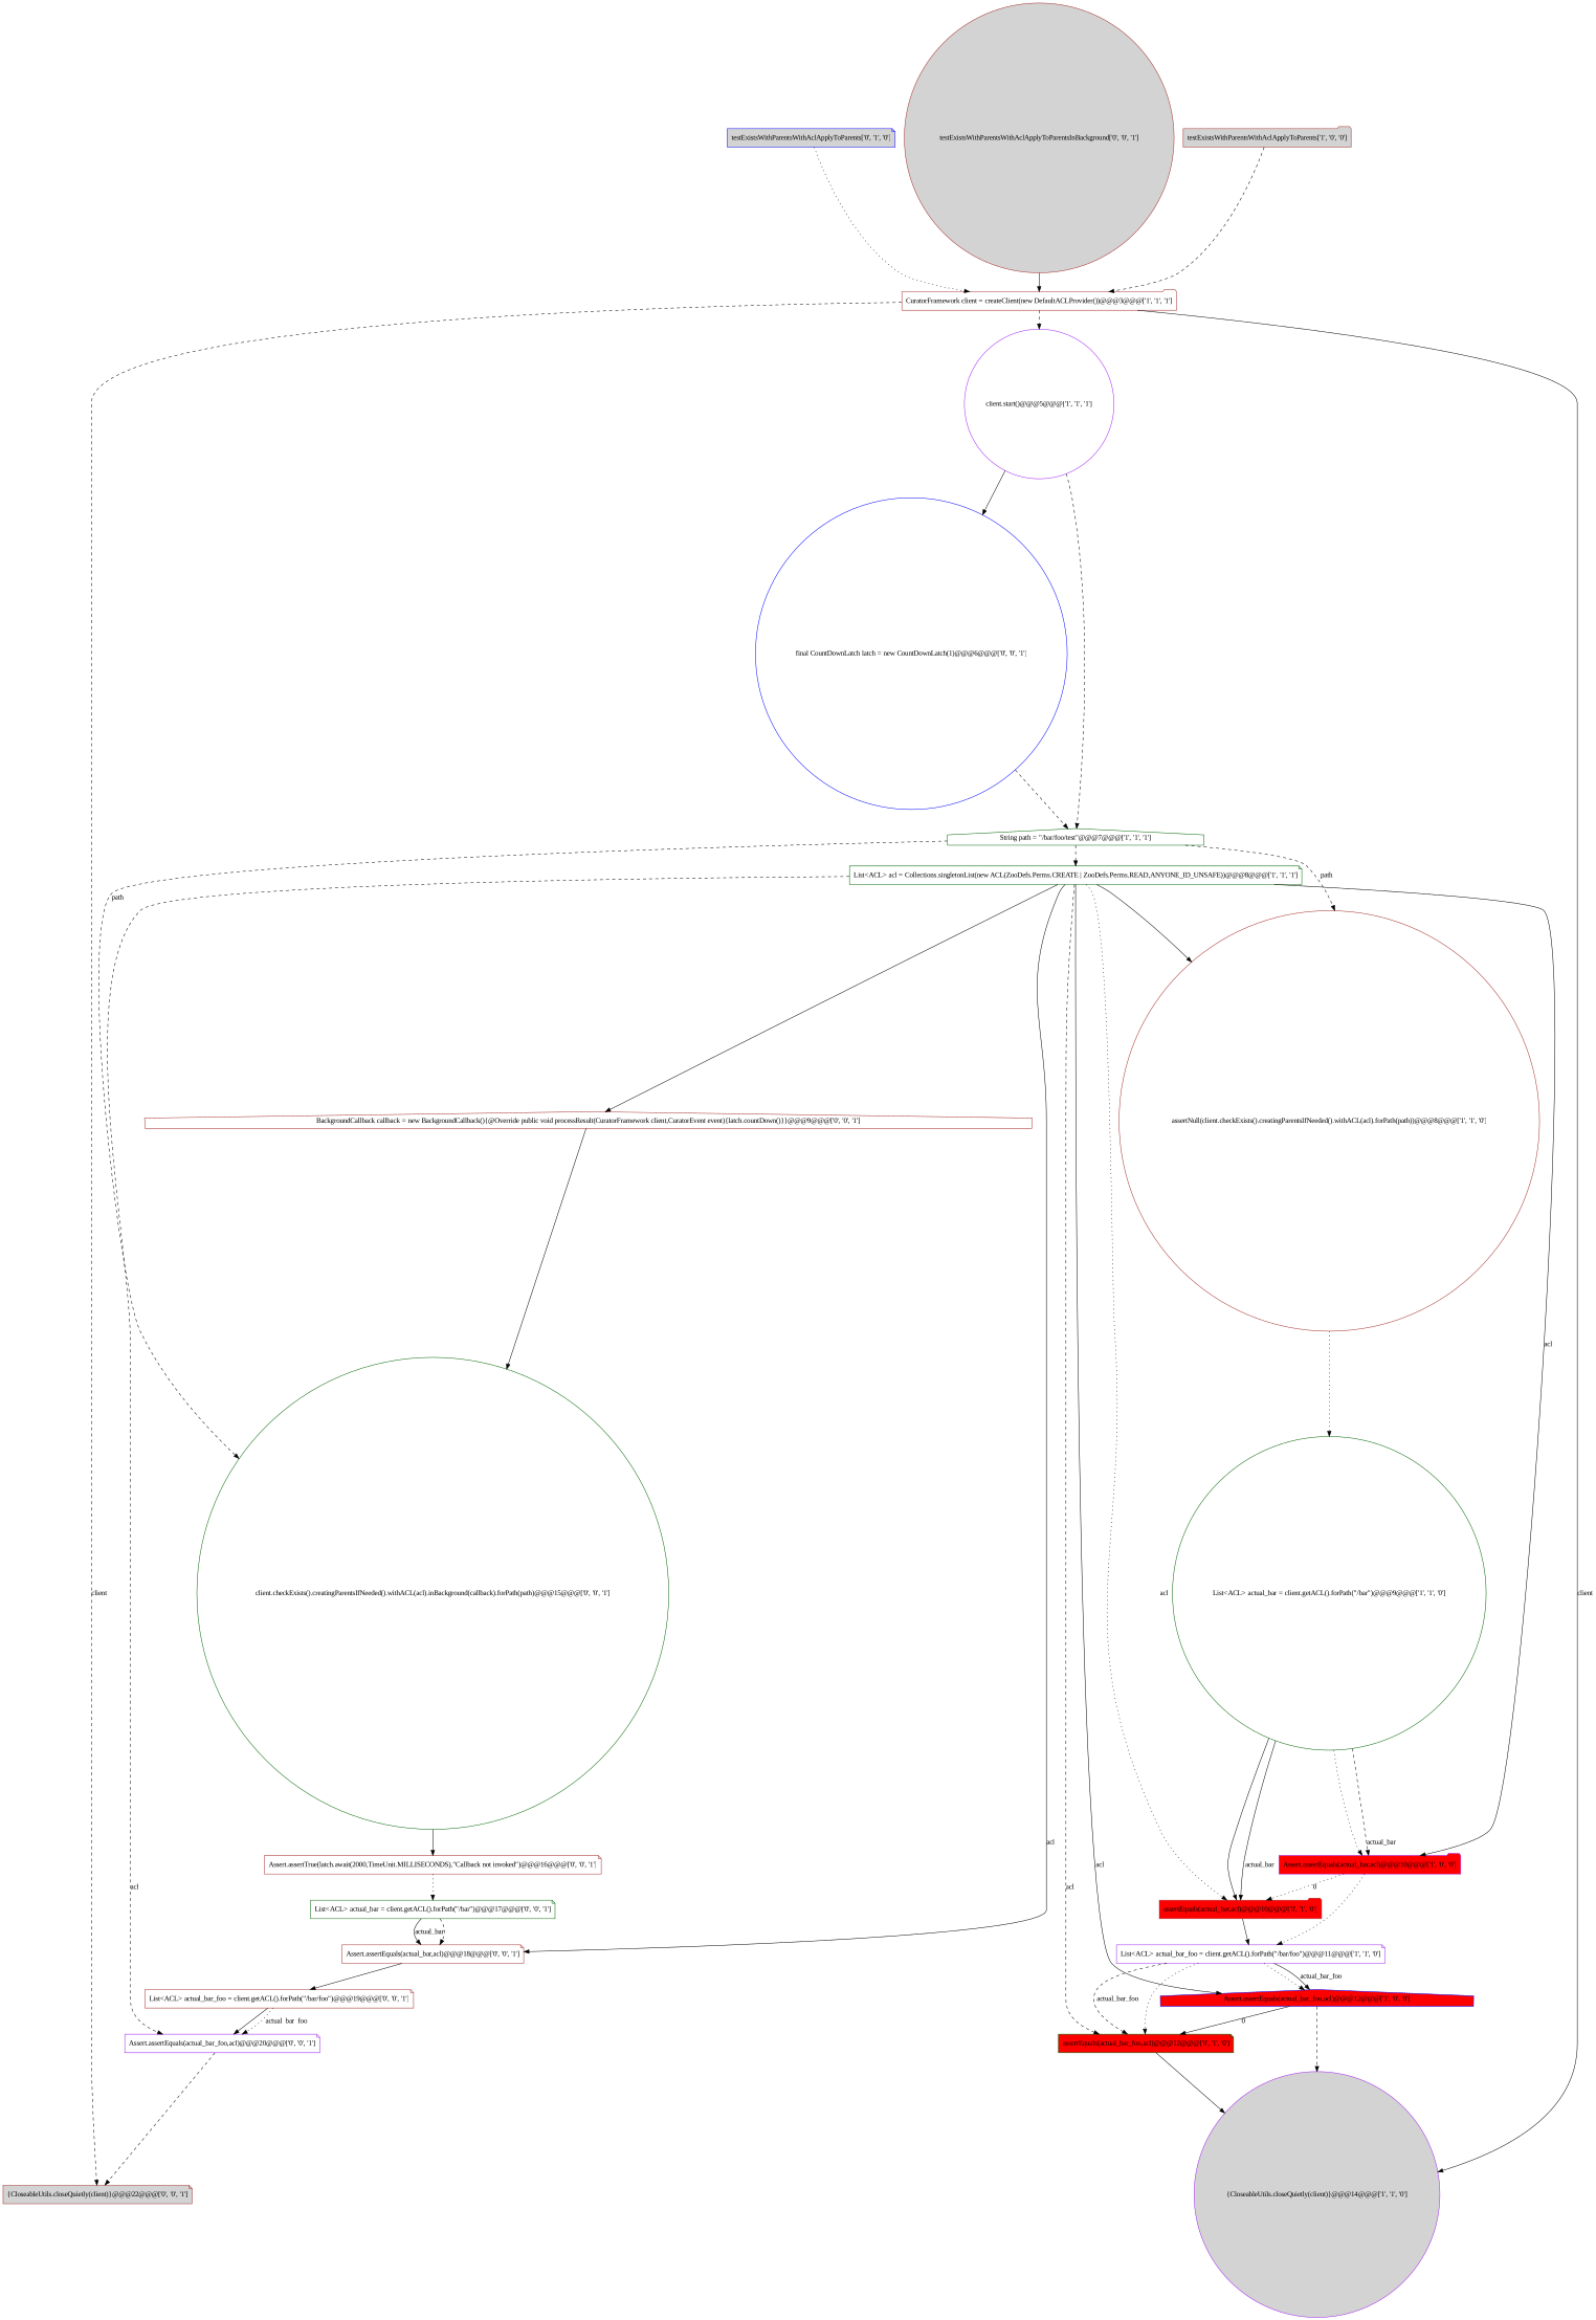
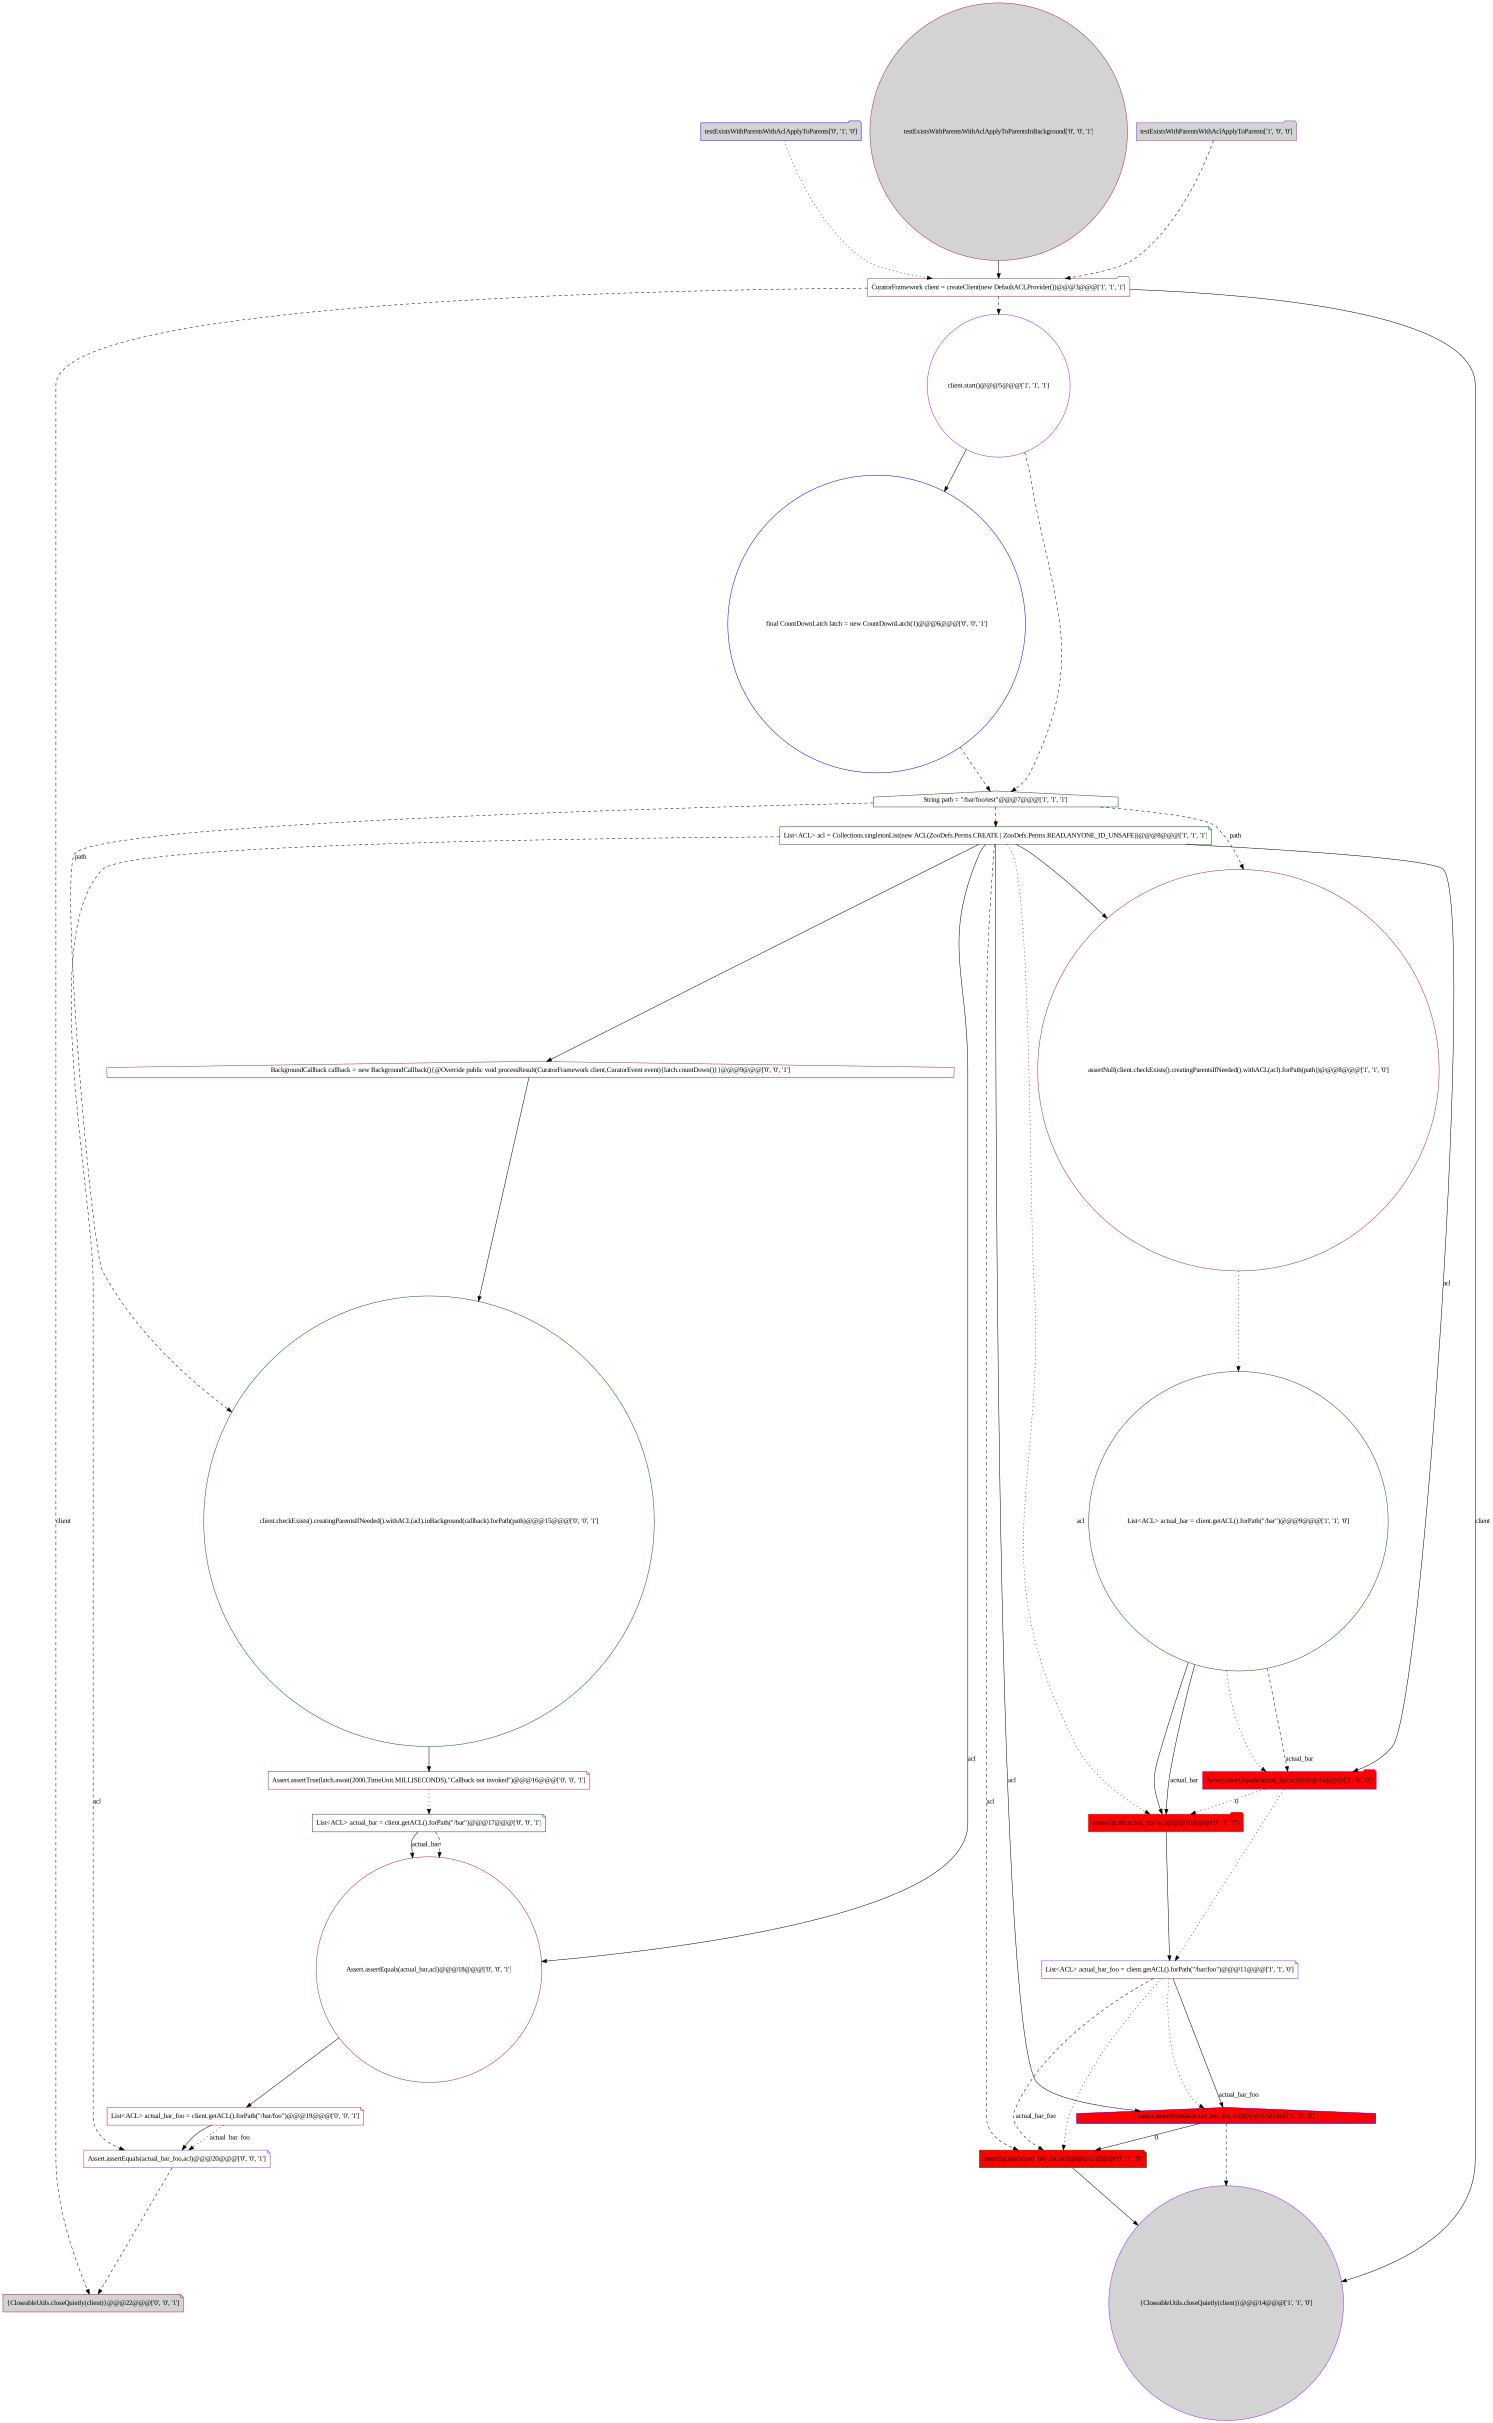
  digraph {
    fontname="Liberation Serif"
    node [color=brown fillcolor=white fontname="Liberation Serif" shape=note style=filled]
    edge [fontname="Liberation Serif" style=solid]
    n1 [color=purple label="Assert.assertEquals(actual_bar_foo,acl)@@@20@@@['0', '0', '1']"]
    n2 [fillcolor=lightgray label="{CloseableUtils.closeQuietly(client)}@@@22@@@['0', '0', '1']"]
    n3 [color=darkgreen label="List<ACL> actual_bar = client.getACL().forPath(\"/bar\")@@@9@@@['1', '1', '0']" shape=circle]
    n4 [fillcolor=red label="assertEquals(actual_bar,acl)@@@10@@@['0', '1', '0']" shape=folder]
    n5 [color=purple fillcolor=red label="Assert.assertEquals(actual_bar,acl)@@@10@@@['1', '0', '0']" shape=folder]
    n6 [color=purple label="List<ACL> actual_bar_foo = client.getACL().forPath(\"/bar/foo\")@@@11@@@['1', '1', '0']"]
-   n7 [color=blue fillcolor=lightgray label="testExistsWithParentsWithAclApplyToParents['0', '1', '0']"]
+   n7 [color=blue fillcolor=lightgray label="testExistsWithParentsWithAclApplyToParents['0', '1', '0']" shape=folder]
    n8 [label="CuratorFramework client = createClient(new DefaultACLProvider())@@@3@@@['1', '1', '1']" shape=folder]
    n9 [color=purple fillcolor=lightgray label="{CloseableUtils.closeQuietly(client)}@@@14@@@['1', '1', '0']" shape=circle]
    n10 [color=purple label="client.start()@@@5@@@['1', '1', '1']" shape=circle]
    n11 [color=darkgreen fillcolor=red label="assertEquals(actual_bar_foo,acl)@@@12@@@['0', '1', '0']"]
    n12 [color=blue fillcolor=red label="Assert.assertEquals(actual_bar_foo,acl)@@@12@@@['1', '0', '0']" shape=house]
    n13 [label="assertNull(client.checkExists().creatingParentsIfNeeded().withACL(acl).forPath(path))@@@8@@@['1', '1', '0']" shape=circle]
    n14 [fillcolor=lightgray label="testExistsWithParentsWithAclApplyToParentsInBackground['0', '0', '1']" shape=circle]
    n15 [color=darkgreen label="List<ACL> actual_bar = client.getACL().forPath(\"/bar\")@@@17@@@['0', '0', '1']"]
-   n16 [label="Assert.assertEquals(actual_bar,acl)@@@18@@@['0', '0', '1']"]
+   n16 [label="Assert.assertEquals(actual_bar,acl)@@@18@@@['0', '0', '1']" shape=circle]
    n17 [label="List<ACL> actual_bar_foo = client.getACL().forPath(\"/bar/foo\")@@@19@@@['0', '0', '1']"]
    n18 [color=darkgreen label="String path = \"/bar/foo/test\"@@@7@@@['1', '1', '1']" shape=house]
    n19 [color=blue label="final CountDownLatch latch = new CountDownLatch(1)@@@6@@@['0', '0', '1']" shape=circle]
    n20 [color=darkgreen label="List<ACL> acl = Collections.singletonList(new ACL(ZooDefs.Perms.CREATE | ZooDefs.Perms.READ,ANYONE_ID_UNSAFE))@@@8@@@['1', '1', '1']"]
    n21 [color=darkgreen label="client.checkExists().creatingParentsIfNeeded().withACL(acl).inBackground(callback).forPath(path)@@@15@@@['0', '0', '1']" shape=circle]
    n22 [label="BackgroundCallback callback = new BackgroundCallback(){@Override public void processResult(CuratorFramework client,CuratorEvent event){latch.countDown()}}@@@9@@@['0', '0', '1']" shape=house]
    n23 [label="Assert.assertTrue(latch.await(2000,TimeUnit.MILLISECONDS),\"Callback not invoked\")@@@16@@@['0', '0', '1']"]
-   n24 [fillcolor=lightgray label="testExistsWithParentsWithAclApplyToParents['1', '0', '0']" shape=folder]
+   n24 [color=purple fillcolor=lightgray label="testExistsWithParentsWithAclApplyToParents['1', '0', '0']" shape=folder]
    n1 -> n2 [style=dashed]
    n3 -> n4
    n3 -> n4 [label=actual_bar]
    n3 -> n5 [style=dotted]
    n3 -> n5 [label=actual_bar style=dashed]
    n4 -> n6
    n5 -> n4 [label=0 style=dotted]
    n5 -> n6 [style=dotted]
    n6 -> n11 [label=actual_bar_foo style=dashed]
    n6 -> n11 [style=dotted]
    n6 -> n12 [style=dotted]
    n6 -> n12 [label=actual_bar_foo]
    n7 -> n8 [style=dotted]
    n8 -> n2 [label=client style=dashed]
    n8 -> n9 [label=client]
    n8 -> n10 [style=dashed]
    n10 -> n18 [style=dashed]
    n10 -> n19
    n11 -> n9
    n12 -> n9 [style=dashed]
    n12 -> n11 [label=0]
    n13 -> n3 [style=dotted]
    n14 -> n8
    n15 -> n16 [label=actual_bar]
    n15 -> n16 [style=dashed]
    n16 -> n17
    n17 -> n1
    n17 -> n1 [label=actual_bar_foo style=dotted]
    n18 -> n13 [label=path style=dashed]
    n18 -> n20 [style=dashed]
    n18 -> n21 [label=path style=dashed]
    n19 -> n18 [style=dashed]
    n20 -> n1 [label=acl style=dashed]
    n20 -> n4 [label=acl style=dotted]
    n20 -> n5 [label=acl]
    n20 -> n11 [label=acl style=dashed]
    n20 -> n12 [label=acl]
    n20 -> n13
    n20 -> n16 [label=acl]
    n20 -> n22
    n21 -> n23
    n22 -> n21
    n23 -> n15 [style=dotted]
    n24 -> n8 [style=dashed]
  }
